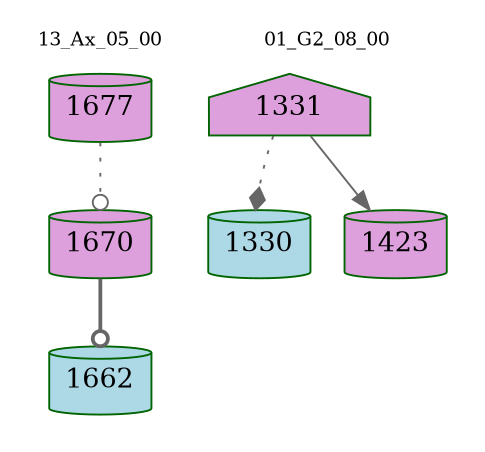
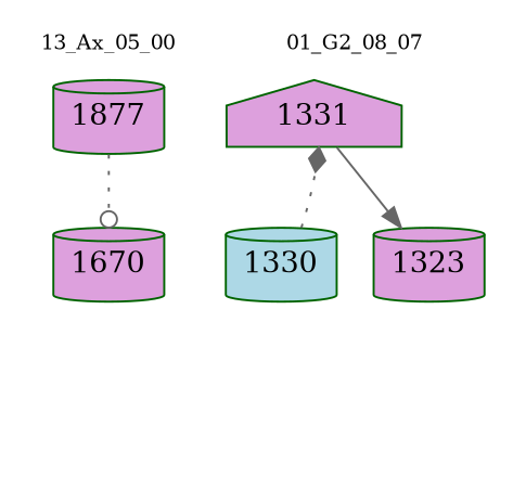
  digraph {
    node [color=darkgreen fillcolor=plum shape=cylinder style=filled]
    edge [arrowhead=odot color=gray40 style=dotted]
-   n1 [label=1677]
+   n1 [label=1877]
    n2 [label=1670]
-   n3 [fillcolor=lightblue label=1662]
    n4 [label=1331 shape=house]
    n5 [fillcolor=lightblue label=1330]
-   n6 [label=1423]
+   n6 [label=1323]
    subgraph cluster_1 {
      color=white
      fontsize=10
      label="13_Ax_05_00"
      n1
      n2
-     n3
    }
    subgraph cluster_2 {
      color=white
      fontsize=10
-     label="01_G2_08_00"
+     label="01_G2_08_07"
      n4
      n5
      n6
    }
    n1 -> n2
-   n2 -> n3 [style=bold]
-   n4 -> n5 [arrowhead=diamond]
+   n5 -> n4 [arrowhead=diamond]
    n4 -> n6 [arrowhead=normal style=solid]
  }
